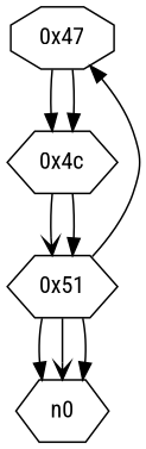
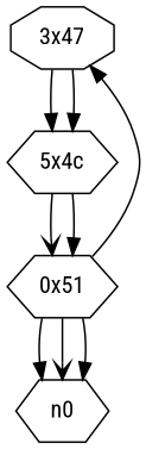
  digraph {
    fontname="Roboto Condensed"
    node [fontname="Roboto Condensed" shape=hexagon]
    edge [arrowhead=normal fontname="Roboto Condensed"]
-   n1 [label="0x47" shape=octagon]
-   n2 [label="0x4c"]
+   n1 [label="3x47" shape=octagon]
+   n2 [label="5x4c"]
    n3 [label="0x51"]
    n0
    n1 -> n2
    n1 -> n2
    n2 -> n3 [arrowhead=vee]
    n2 -> n3
    n3 -> n1
    n3 -> n0
    n3 -> n0 [arrowhead=vee]
    n3 -> n0
  }
